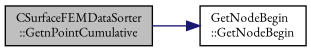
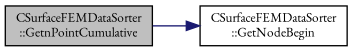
  digraph {
    rankdir=LR
    fontname="EB Garamond"
    node [color=black fontname="EB Garamond" fontsize=10 shape=record style=filled]
    n1 [fillcolor=grey75 fontcolor=black height=0.2 label="CSurfaceFEMDataSorter\l::GetnPointCumulative" width=0.4]
-   n2 [fillcolor=white height=0.2 label="GetNodeBegin\l::GetNodeBegin" width=0.4]
+   n2 [fillcolor=white height=0.2 label="CSurfaceFEMDataSorter\l::GetNodeBegin" width=0.4]
    n1 -> n2 [color=midnightblue fontname="EB Garamond" fontsize=10 labelfontname=Helvetica labelfontsize=10 style=solid]
  }
